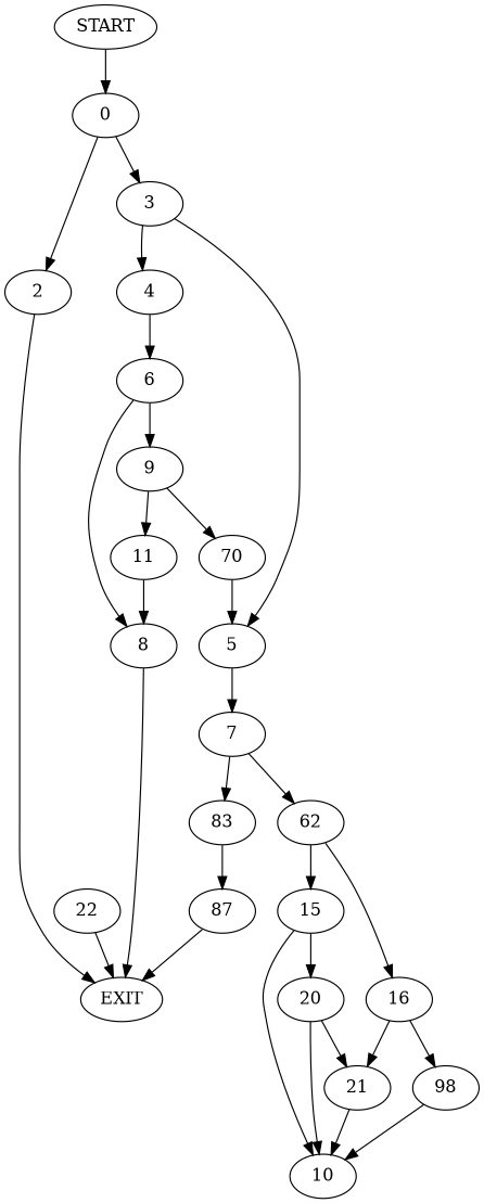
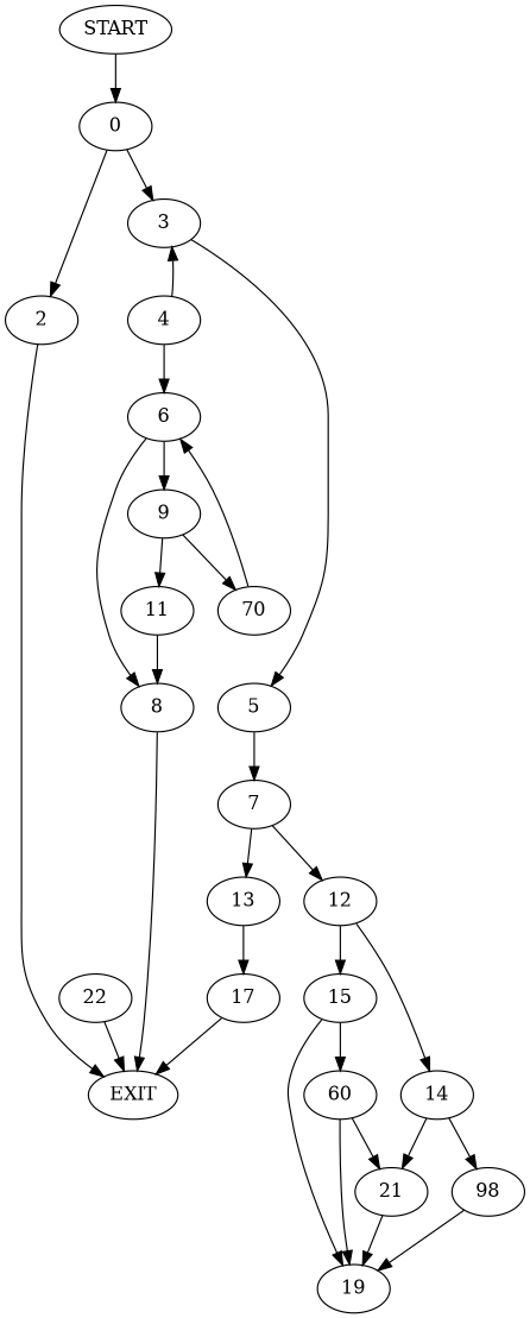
  digraph {
    n1 [label=START]
    n2 [label=0]
    2
    3
    n5 [label=EXIT]
    4
    5
    6
    7
    8
    9
-   12 [label=62]
-   13 [label=83]
+   12
+   13
    n14 [label=70]
    11
-   14 [label=16]
+   14
    15
-   17 [label=87]
+   17
    n19 [label=98]
    21
-   19 [label=10]
-   20
+   19
+   20 [label=60]
    22
    n1 -> n2
    n2 -> 2
    n2 -> 3
    2 -> n5
-   3 -> 4
+   4 -> 3
    3 -> 5
    4 -> 6
    5 -> 7
    6 -> 8
    6 -> 9
    7 -> 12
    7 -> 13
    8 -> n5
    9 -> n14
    9 -> 11
    12 -> 14
    12 -> 15
    13 -> 17
-   n14 -> 5
+   n14 -> 6
    11 -> 8
    14 -> n19
    14 -> 21
    15 -> 19
    15 -> 20
    17 -> n5
    n19 -> 19
    21 -> 19
    20 -> 21
    20 -> 19
    22 -> n5
  }
